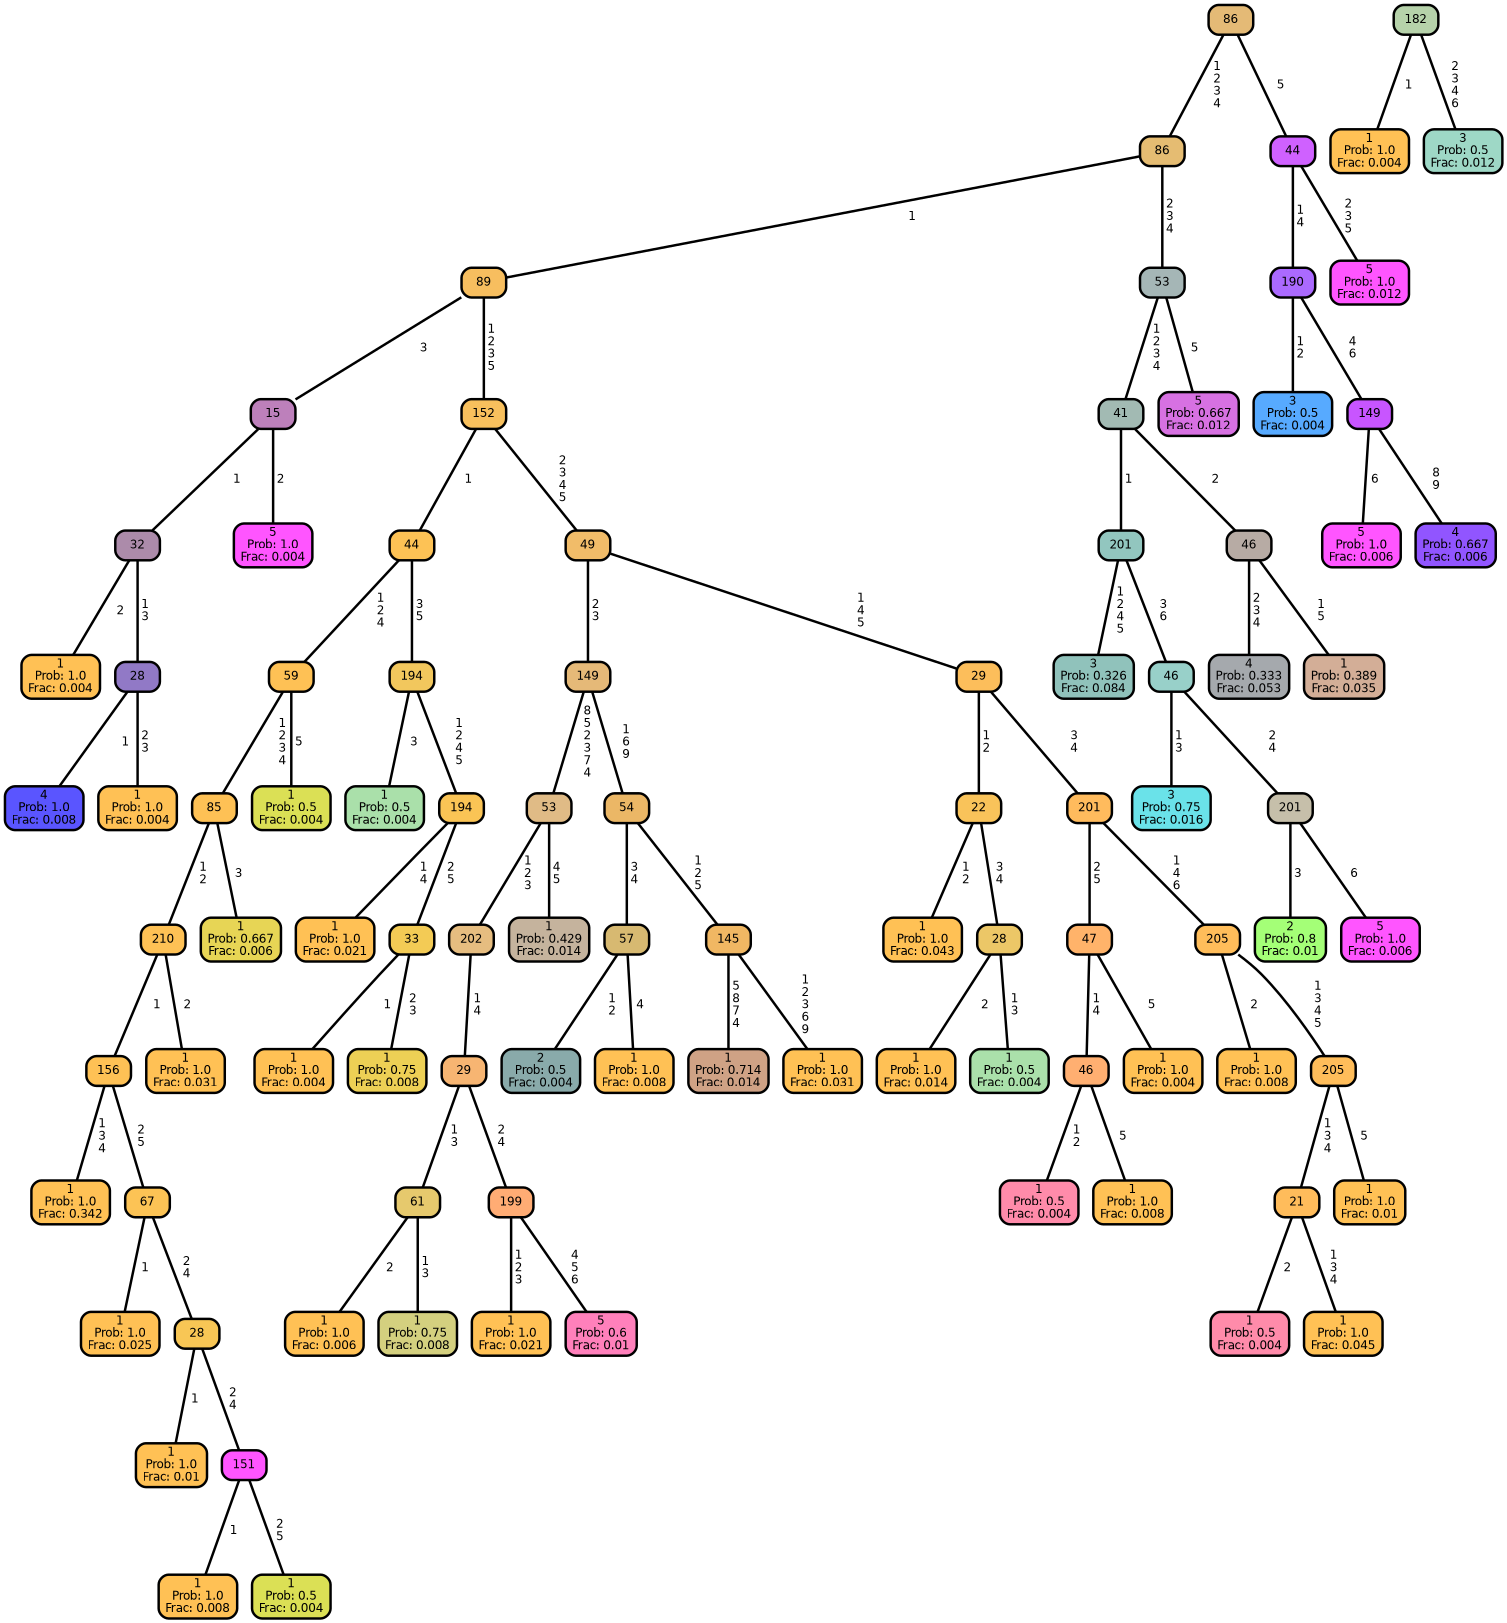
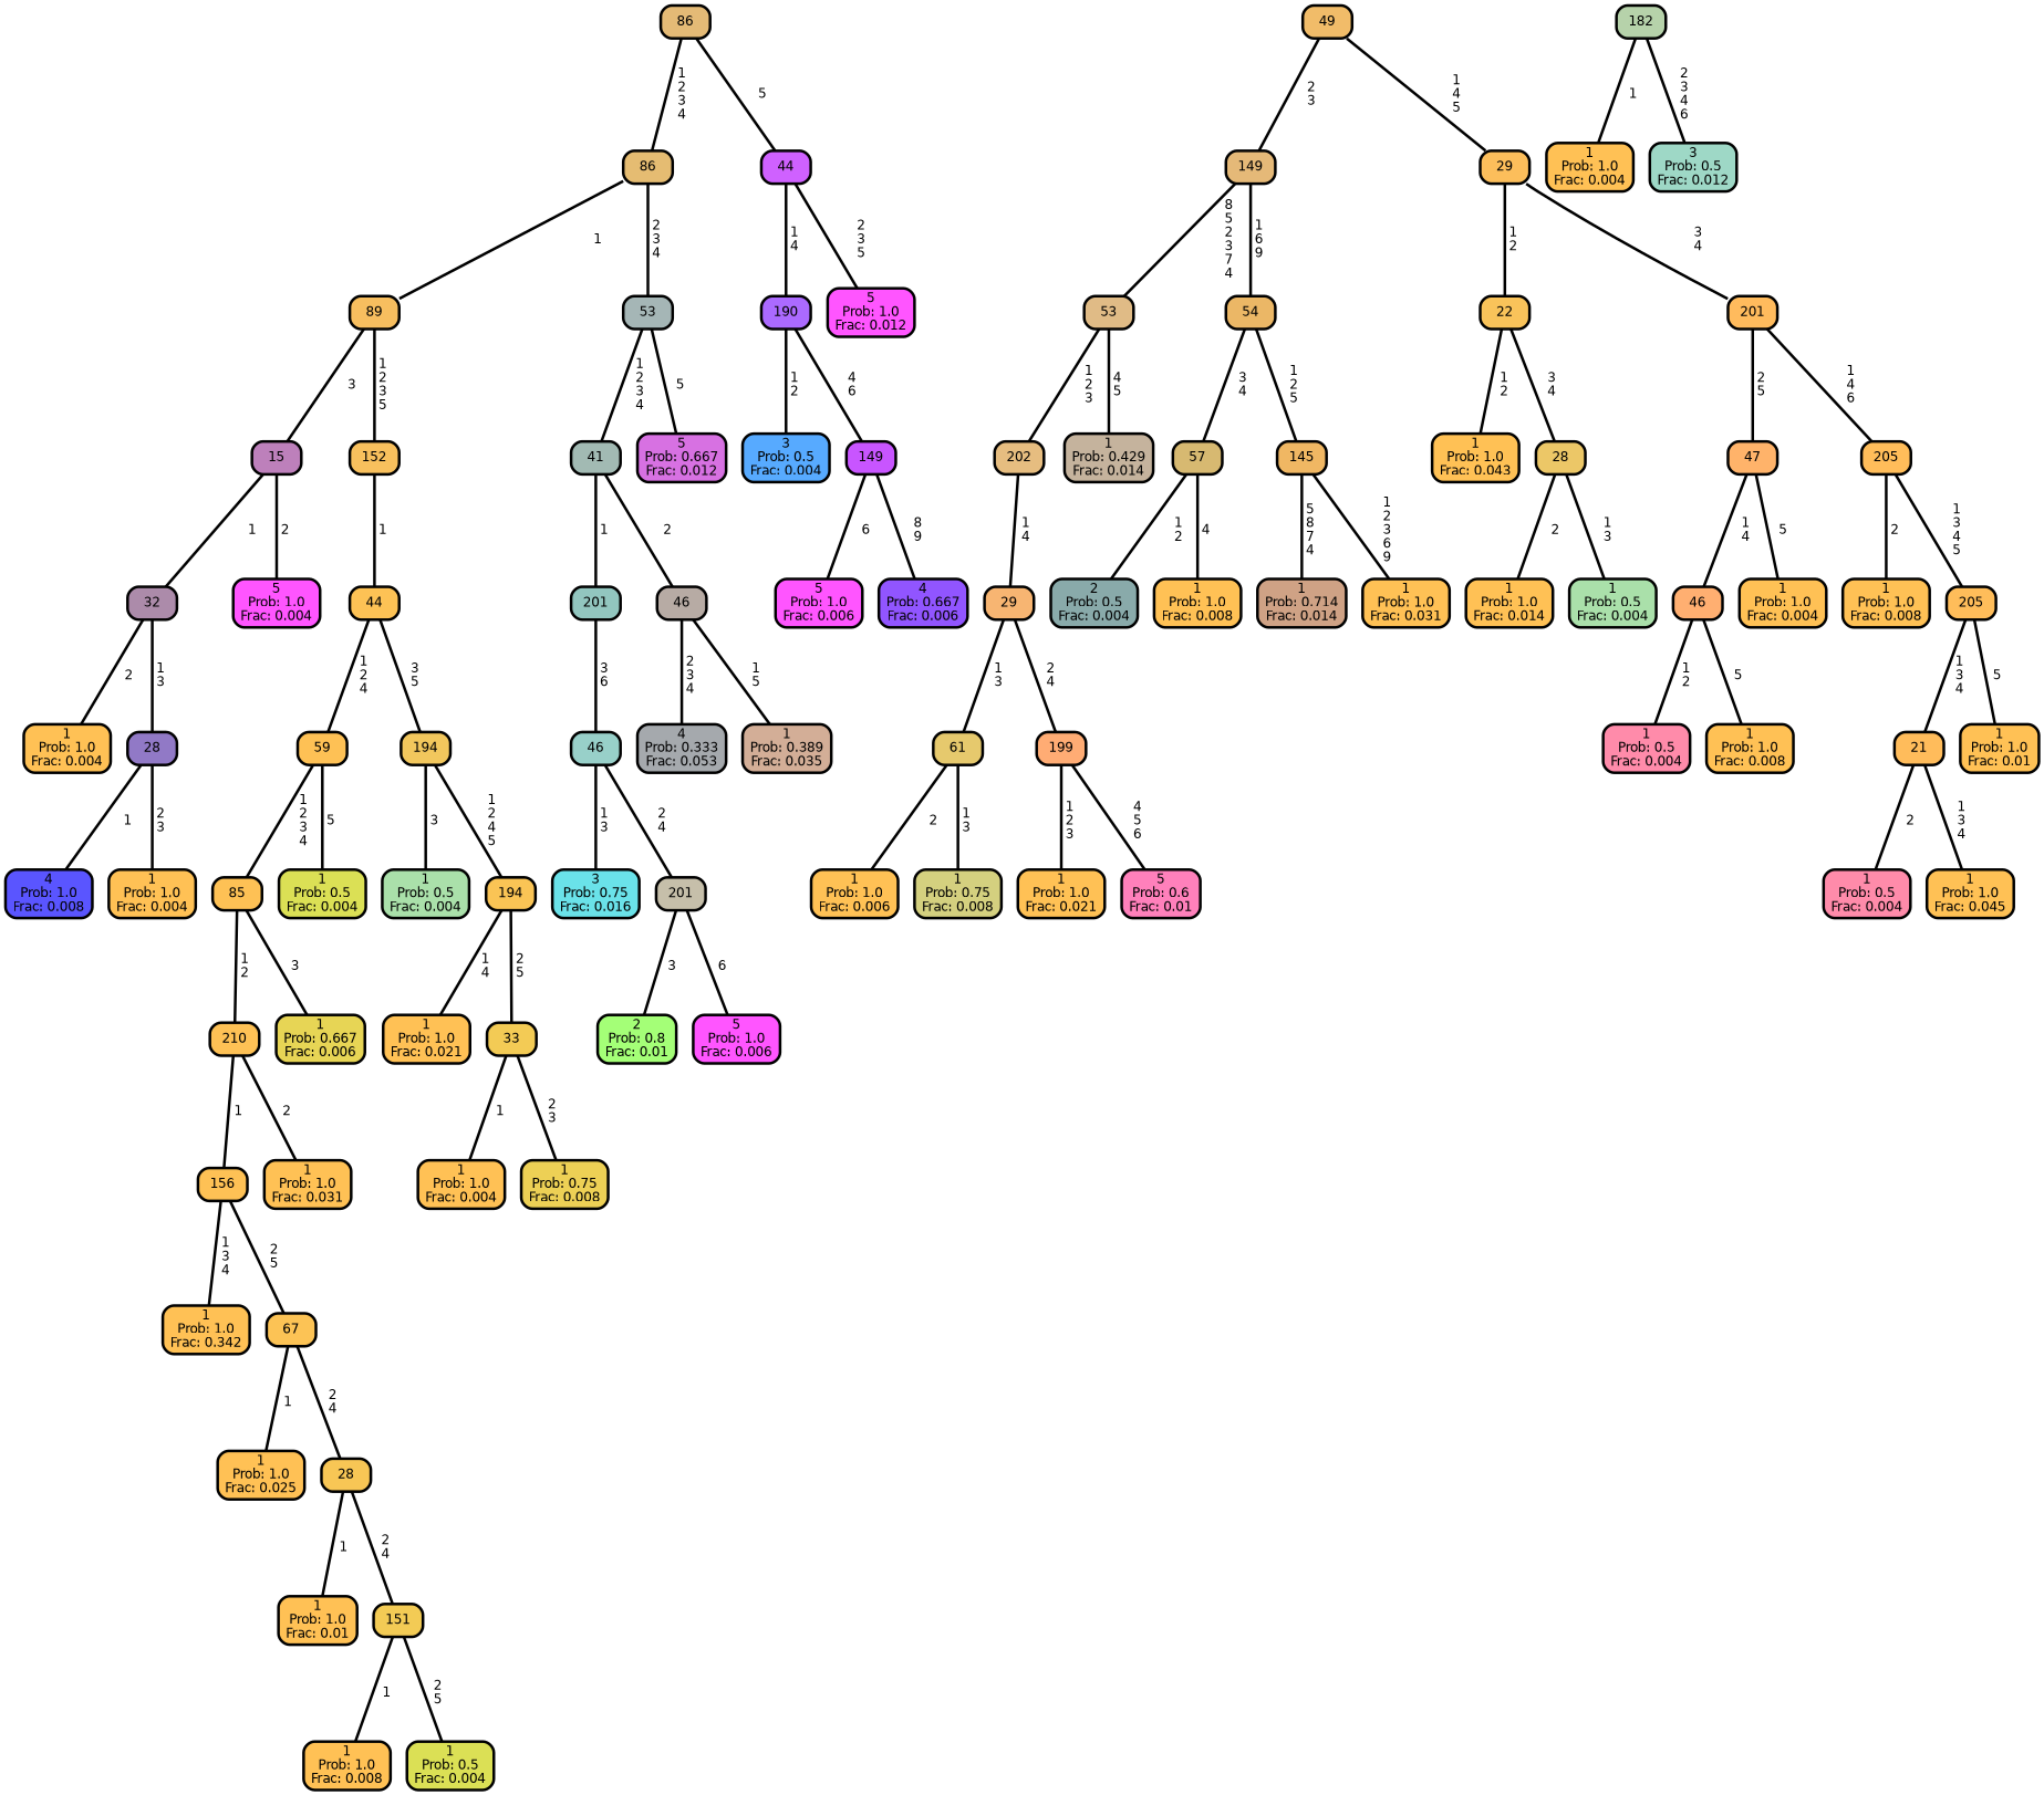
  graph {
    ranksep="0 equally"
    splines=straight
    node [color=black fillcolor="#ffc155" fontcolor=black fontname=helvetica penwidth=3 shape=box style="filled, rounded"]
    edge [color=black fontname=helvetica penwidth=3]
    n1 [label="1\nProb: 1.0\nFrac: 0.004"]
    n2 [fillcolor="#ac8baa" label=32]
    n3 [fillcolor="#9179c6" label=28]
    n4 [fillcolor="#5a55ff" label="4\nProb: 1.0\nFrac: 0.008"]
    n5 [label="1\nProb: 1.0\nFrac: 0.004"]
    n6 [fillcolor="#bd80bb" label=15]
    n7 [fillcolor="#ff55ff" label="5\nProb: 1.0\nFrac: 0.004"]
    n8 [fillcolor="#f7be5f" label=89]
    n9 [fillcolor="#f8c05d" label=152]
    n10 [fillcolor="#fdc255" label=44]
    n11 [fillcolor="#f1bc69" label=49]
    n12 [label="1\nProb: 1.0\nFrac: 0.342"]
    n13 [fillcolor="#fec155" label=156]
    n14 [fillcolor="#fcc355" label=67]
    n15 [label="1\nProb: 1.0\nFrac: 0.025"]
    n16 [fillcolor="#f8c655" label=28]
    n17 [label="1\nProb: 1.0\nFrac: 0.01"]
-   n18 [fillcolor="#ff55ff" label=151]
+   n18 [fillcolor="#f3cb55" label=151]
    n19 [label="1\nProb: 1.0\nFrac: 0.008"]
    n20 [fillcolor="#dbe055" label="1\nProb: 0.5\nFrac: 0.004"]
    n21 [fillcolor="#fec155" label=210]
    n22 [label="1\nProb: 1.0\nFrac: 0.031"]
    n23 [fillcolor="#fec155" label=85]
    n24 [fillcolor="#e7d555" label="1\nProb: 0.667\nFrac: 0.006"]
    n25 [fillcolor="#fec155" label=59]
    n26 [fillcolor="#dbe055" label="1\nProb: 0.5\nFrac: 0.004"]
    n27 [fillcolor="#f2c75d" label=194]
    n28 [fillcolor="#aae0aa" label="1\nProb: 0.5\nFrac: 0.004"]
    n29 [fillcolor="#fac455" label=194]
    n30 [label="1\nProb: 1.0\nFrac: 0.021"]
    n31 [fillcolor="#f3cb55" label=33]
    n32 [label="1\nProb: 1.0\nFrac: 0.004"]
    n33 [fillcolor="#edd055" label="1\nProb: 0.75\nFrac: 0.008"]
    n34 [fillcolor="#e5b978" label=149]
    n35 [fillcolor="#fcbe5b" label=29]
    n36 [label="1\nProb: 1.0\nFrac: 0.006"]
    n37 [fillcolor="#e6c96d" label=61]
    n38 [fillcolor="#d4d07f" label="1\nProb: 0.75\nFrac: 0.008"]
    n39 [fillcolor="#f7b572" label=29]
    n40 [fillcolor="#ffac74" label=199]
    n41 [label="1\nProb: 1.0\nFrac: 0.021"]
    n42 [fillcolor="#ff80bb" label="5\nProb: 0.6\nFrac: 0.01"]
    n43 [fillcolor="#e6bd80" label=202]
    n44 [fillcolor="#b6d2aa" label=182]
    n45 [label="1\nProb: 1.0\nFrac: 0.004"]
    n46 [fillcolor="#9ed8c6" label="3\nProb: 0.5\nFrac: 0.012"]
    n47 [fillcolor="#e0bb86" label=53]
    n48 [fillcolor="#c5b39d" label="1\nProb: 0.429\nFrac: 0.014"]
    n49 [fillcolor="#ebb766" label=54]
    n50 [fillcolor="#d7b971" label=57]
    n51 [fillcolor="#f0b763" label=145]
    n52 [fillcolor="#89aaaa" label="2\nProb: 0.5\nFrac: 0.004"]
    n53 [label="1\nProb: 1.0\nFrac: 0.008"]
    n54 [fillcolor="#cfa285" label="1\nProb: 0.714\nFrac: 0.014"]
    n55 [label="1\nProb: 1.0\nFrac: 0.031"]
    n56 [fillcolor="#f9c35a" label=22]
    n57 [fillcolor="#ffbb5d" label=201]
    n58 [label="1\nProb: 1.0\nFrac: 0.043"]
    n59 [fillcolor="#ecc767" label=28]
    n60 [label="1\nProb: 1.0\nFrac: 0.014"]
    n61 [fillcolor="#aae0aa" label="1\nProb: 0.5\nFrac: 0.004"]
    n62 [fillcolor="#ffb36a" label=47]
    n63 [fillcolor="#ffbd5a" label=205]
    n64 [fillcolor="#ff8baa" label="1\nProb: 0.5\nFrac: 0.004"]
    n65 [fillcolor="#ffaf71" label=46]
    n66 [label="1\nProb: 1.0\nFrac: 0.008"]
    n67 [label="1\nProb: 1.0\nFrac: 0.004"]
    n68 [label="1\nProb: 1.0\nFrac: 0.008"]
    n69 [fillcolor="#ffbd5a" label=205]
    n70 [fillcolor="#ffbc5b" label=21]
    n71 [label="1\nProb: 1.0\nFrac: 0.01"]
    n72 [fillcolor="#ff8baa" label="1\nProb: 0.5\nFrac: 0.004"]
    n73 [label="1\nProb: 1.0\nFrac: 0.045"]
    n74 [fillcolor="#e5bc72" label=86]
    n75 [fillcolor="#a5b6b6" label=53]
    n76 [fillcolor="#a2bab3" label=41]
    n77 [fillcolor="#d771e2" label="5\nProb: 0.667\nFrac: 0.012"]
-   n78 [fillcolor="#90c2bb" label="3\nProb: 0.326\nFrac: 0.084"]
    n79 [fillcolor="#92c6bf" label=201]
    n80 [fillcolor="#98d0c9" label=46]
    n81 [fillcolor="#6ae2e9" label="3\nProb: 0.75\nFrac: 0.016"]
    n82 [fillcolor="#c6bfaa" label=201]
    n83 [fillcolor="#a4ff77" label="2\nProb: 0.8\nFrac: 0.01"]
    n84 [fillcolor="#ff55ff" label="5\nProb: 1.0\nFrac: 0.006"]
    n85 [fillcolor="#b7aba4" label=46]
    n86 [fillcolor="#a5a9ad" label="4\nProb: 0.333\nFrac: 0.053"]
    n87 [fillcolor="#d3ae97" label="1\nProb: 0.389\nFrac: 0.035"]
    n88 [fillcolor="#e4ba76" label=86]
    n89 [fillcolor="#cf61ff" label=44]
    n90 [fillcolor="#ab6aff" label=190]
    n91 [fillcolor="#ff55ff" label="5\nProb: 1.0\nFrac: 0.012"]
    n92 [fillcolor="#57aaff" label="3\nProb: 0.5\nFrac: 0.004"]
    n93 [fillcolor="#c855ff" label=149]
    n94 [fillcolor="#ff55ff" label="5\nProb: 1.0\nFrac: 0.006"]
    n95 [fillcolor="#9155ff" label="4\nProb: 0.667\nFrac: 0.006"]
    subgraph sub_1 {
      rank=same
    }
    n2 -- n1 [label=" 2"]
    n2 -- n3 [label=" 1\n 3"]
    n3 -- n4 [label=" 1"]
    n3 -- n5 [label=" 2\n 3"]
    n6 -- n2 [label=" 1"]
    n6 -- n7 [label=" 2"]
    n8 -- n6 [label=" 3"]
    n8 -- n9 [label=" 1\n 2\n 3\n 5"]
    n9 -- n10 [label=" 1"]
-   n9 -- n11 [label=" 2\n 3\n 4\n 5"]
    n10 -- n25 [label=" 1\n 2\n 4"]
    n10 -- n27 [label=" 3\n 5"]
    n11 -- n34 [label=" 2\n 3"]
    n11 -- n35 [label=" 1\n 4\n 5"]
    n13 -- n12 [label=" 1\n 3\n 4"]
    n13 -- n14 [label=" 2\n 5"]
    n14 -- n15 [label=" 1"]
    n14 -- n16 [label=" 2\n 4"]
    n16 -- n17 [label=" 1"]
    n16 -- n18 [label=" 2\n 4"]
    n18 -- n19 [label=" 1"]
    n18 -- n20 [label=" 2\n 5"]
    n21 -- n13 [label=" 1"]
    n21 -- n22 [label=" 2"]
    n23 -- n21 [label=" 1\n 2"]
    n23 -- n24 [label=" 3"]
    n25 -- n23 [label=" 1\n 2\n 3\n 4"]
    n25 -- n26 [label=" 5"]
    n27 -- n28 [label=" 3"]
    n27 -- n29 [label=" 1\n 2\n 4\n 5"]
    n29 -- n30 [label=" 1\n 4"]
    n29 -- n31 [label=" 2\n 5"]
    n31 -- n32 [label=" 1"]
    n31 -- n33 [label=" 2\n 3"]
    n34 -- n47 [label=" 8\n 5\n 2\n 3\n 7\n 4"]
    n34 -- n49 [label=" 1\n 6\n 9"]
    n35 -- n56 [label=" 1\n 2"]
    n35 -- n57 [label=" 3\n 4"]
    n37 -- n36 [label=" 2"]
    n37 -- n38 [label=" 1\n 3"]
    n39 -- n37 [label=" 1\n 3"]
    n39 -- n40 [label=" 2\n 4"]
    n40 -- n41 [label=" 1\n 2\n 3"]
    n40 -- n42 [label=" 4\n 5\n 6"]
    n43 -- n39 [label=" 1\n 4"]
    n44 -- n45 [label=" 1"]
    n44 -- n46 [label=" 2\n 3\n 4\n 6"]
    n47 -- n43 [label=" 1\n 2\n 3"]
    n47 -- n48 [label=" 4\n 5"]
    n49 -- n50 [label=" 3\n 4"]
    n49 -- n51 [label=" 1\n 2\n 5"]
    n50 -- n52 [label=" 1\n 2"]
    n50 -- n53 [label=" 4"]
    n51 -- n54 [label=" 5\n 8\n 7\n 4"]
    n51 -- n55 [label=" 1\n 2\n 3\n 6\n 9"]
    n56 -- n58 [label=" 1\n 2"]
    n56 -- n59 [label=" 3\n 4"]
    n57 -- n62 [label=" 2\n 5"]
    n57 -- n63 [label=" 1\n 4\n 6"]
    n59 -- n60 [label=" 2"]
    n59 -- n61 [label=" 1\n 3"]
    n62 -- n65 [label=" 1\n 4"]
    n62 -- n67 [label=" 5"]
    n63 -- n68 [label=" 2"]
    n63 -- n69 [label=" 1\n 3\n 4\n 5"]
    n65 -- n64 [label=" 1\n 2"]
    n65 -- n66 [label=" 5"]
    n69 -- n70 [label=" 1\n 3\n 4"]
    n69 -- n71 [label=" 5"]
    n70 -- n72 [label=" 2"]
    n70 -- n73 [label=" 1\n 3\n 4"]
    n74 -- n8 [label=" 1"]
    n74 -- n75 [label=" 2\n 3\n 4"]
    n75 -- n76 [label=" 1\n 2\n 3\n 4"]
    n75 -- n77 [label=" 5"]
    n76 -- n79 [label=" 1"]
    n76 -- n85 [label=" 2"]
-   n79 -- n78 [label=" 1\n 2\n 4\n 5"]
    n79 -- n80 [label=" 3\n 6"]
    n80 -- n81 [label=" 1\n 3"]
    n80 -- n82 [label=" 2\n 4"]
    n82 -- n83 [label=" 3"]
    n82 -- n84 [label=" 6"]
    n85 -- n86 [label=" 2\n 3\n 4"]
    n85 -- n87 [label=" 1\n 5"]
    n88 -- n74 [label=" 1\n 2\n 3\n 4"]
    n88 -- n89 [label=" 5"]
    n89 -- n90 [label=" 1\n 4"]
    n89 -- n91 [label=" 2\n 3\n 5"]
    n90 -- n92 [label=" 1\n 2"]
    n90 -- n93 [label=" 4\n 6"]
    n93 -- n94 [label=" 6"]
    n93 -- n95 [label=" 8\n 9"]
  }
